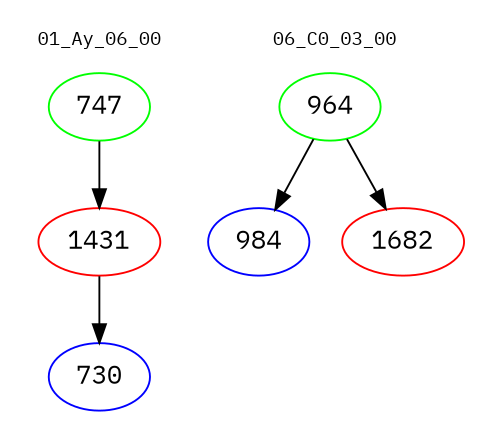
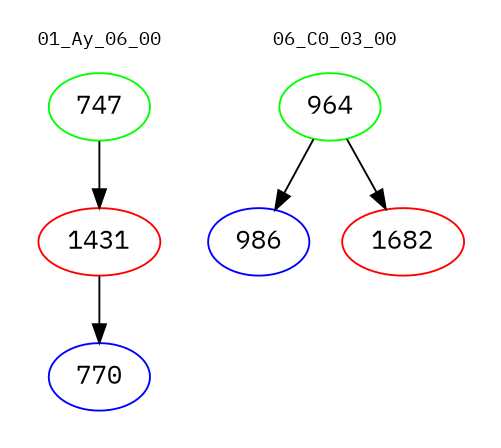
  digraph {
    fontname="IBM Plex Mono"
    node [color=green fontname="IBM Plex Mono"]
    edge [color=black fontname="IBM Plex Mono"]
    n1 [label=747]
-   n2 [color=blue label=730]
+   n2 [color=blue label=770]
    n3 [color=red label=1431]
    n4 [label=964]
-   n5 [color=blue label=984]
+   n5 [color=blue label=986]
    n6 [color=red label=1682]
    subgraph cluster_1 {
      color=white
      fontsize=10
      label="01_Ay_06_00"
      n1
      n2
      n3
    }
    subgraph cluster_2 {
      color=white
      fontsize=10
      label="06_C0_03_00"
      n4
      n5
      n6
    }
    n1 -> n3
    n3 -> n2
    n4 -> n5
    n4 -> n6
  }
